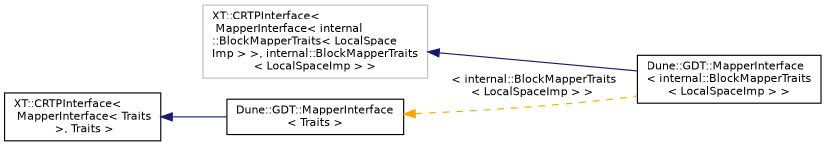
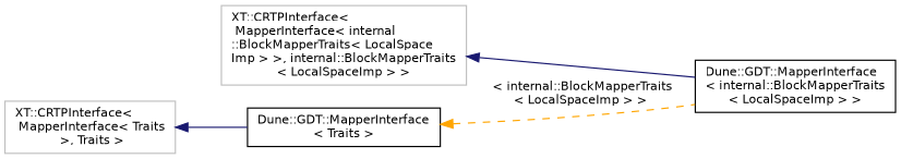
  digraph {
    rankdir=LR
    node [color=black fillcolor=white fontname=Helvetica fontsize=10 shape=record style=filled]
    edge [color=midnightblue dir=back fontname=Helvetica fontsize=10 labelfontname=Helvetica labelfontsize=10 style=solid]
    n1 [height=0.2 label="Dune::GDT::MapperInterface\l\< internal::BlockMapperTraits\l\< LocalSpaceImp \> \>" width=0.4]
    n2 [color=grey75 height=0.2 label="XT::CRTPInterface\<\l MapperInterface\< internal\l::BlockMapperTraits\< LocalSpace\lImp \> \>, internal::BlockMapperTraits\l\< LocalSpaceImp \> \>" width=0.4]
    n3 [height=0.2 label="Dune::GDT::MapperInterface\l\< Traits \>" width=0.4]
-   n4 [height=0.2 label="XT::CRTPInterface\<\l MapperInterface\< Traits\l \>, Traits \>" width=0.4]
+   n4 [color=grey75 height=0.2 label="XT::CRTPInterface\<\l MapperInterface\< Traits\l \>, Traits \>" width=0.4]
    n2 -> n1
    n3 -> n1 [color=orange label=" \< internal::BlockMapperTraits\l\< LocalSpaceImp \> \>" style=dashed]
    n4 -> n3
  }
